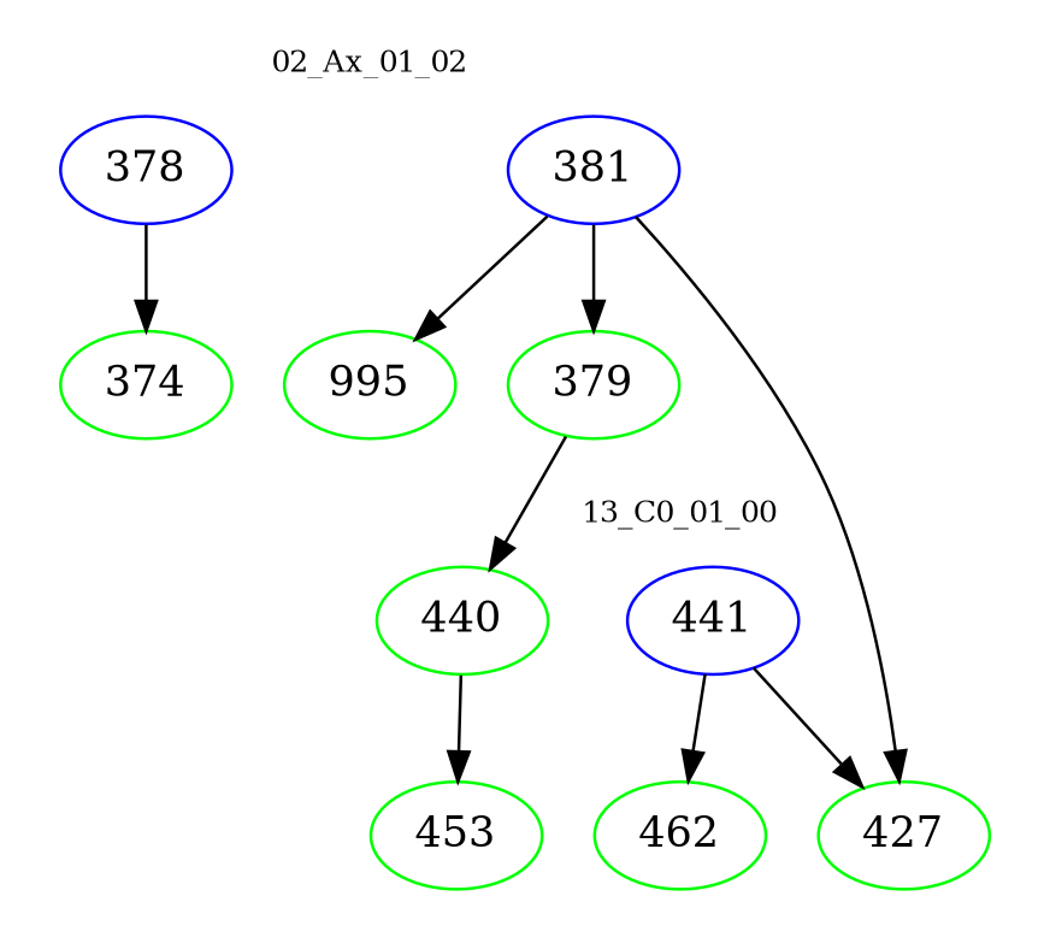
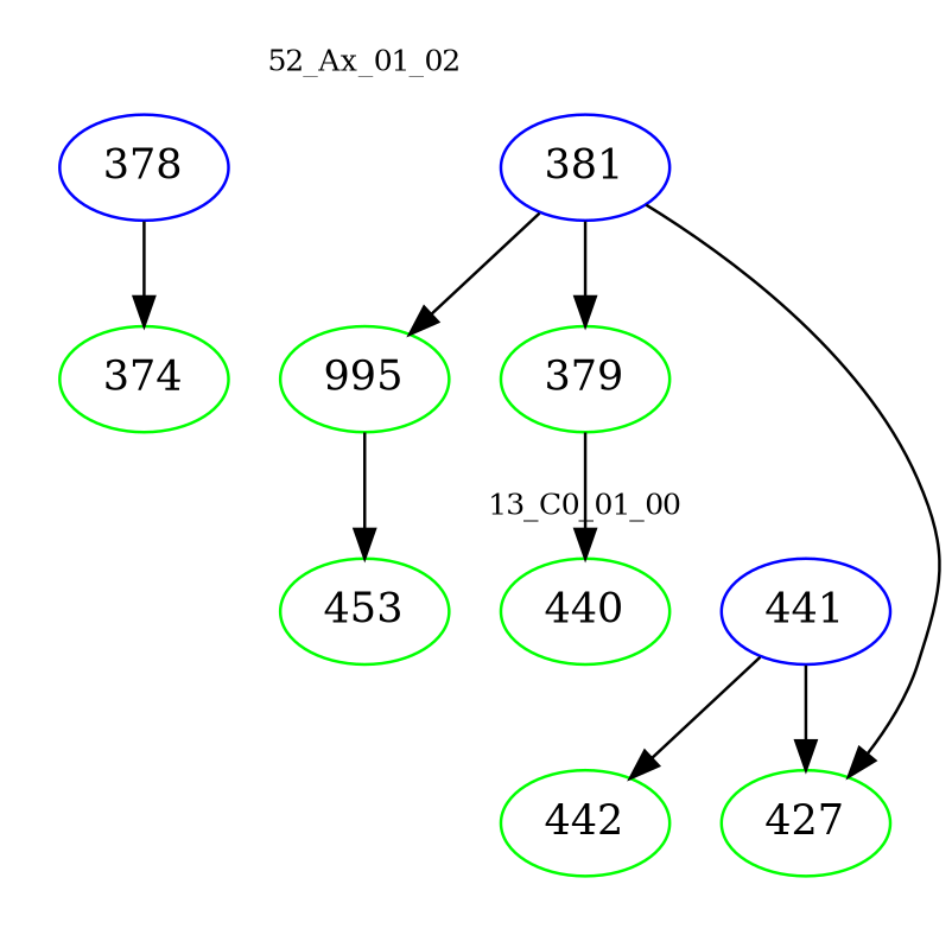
  digraph {
    node [color=green]
    edge [color=black]
    n1 [color=blue label=381]
    n2 [color=blue label=378]
    n3 [label=995]
    n4 [label=379]
    n5 [label=374]
    n6 [color=blue label=441]
    n7 [label=427]
-   n8 [label=462]
+   n8 [label=442]
    n9 [label=440]
    n10 [label=453]
    subgraph cluster_1 {
      color=white
      fontsize=10
-     label="02_Ax_01_02"
+     label="52_Ax_01_02"
      n1
      n2
      n3
      n4
      n5
    }
    subgraph cluster_2 {
      color=white
      fontsize=10
      label="13_C0_01_00"
      n6
      n7
      n8
      n9
      n10
    }
    n1 -> n3
    n1 -> n4
    n1 -> n7
    n2 -> n5
    n4 -> n9
    n6 -> n7
    n6 -> n8
-   n9 -> n10
+   n3 -> n10
  }
